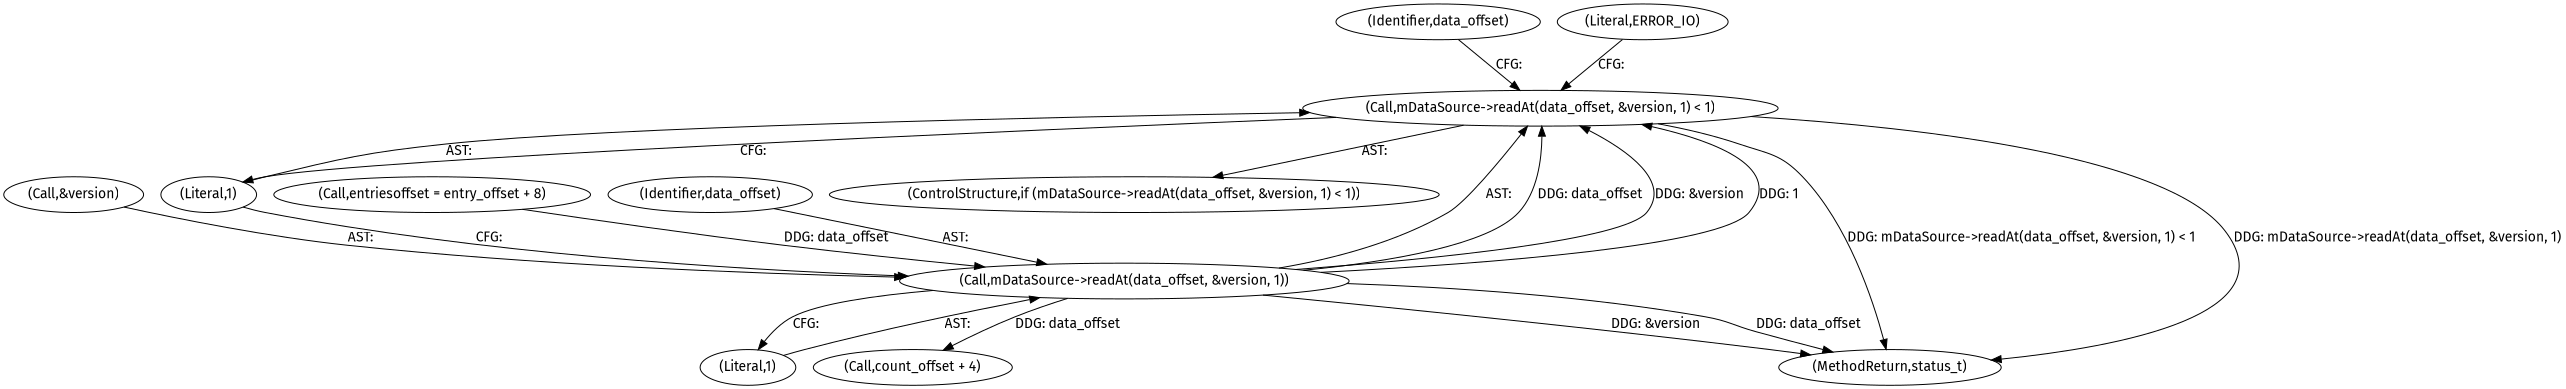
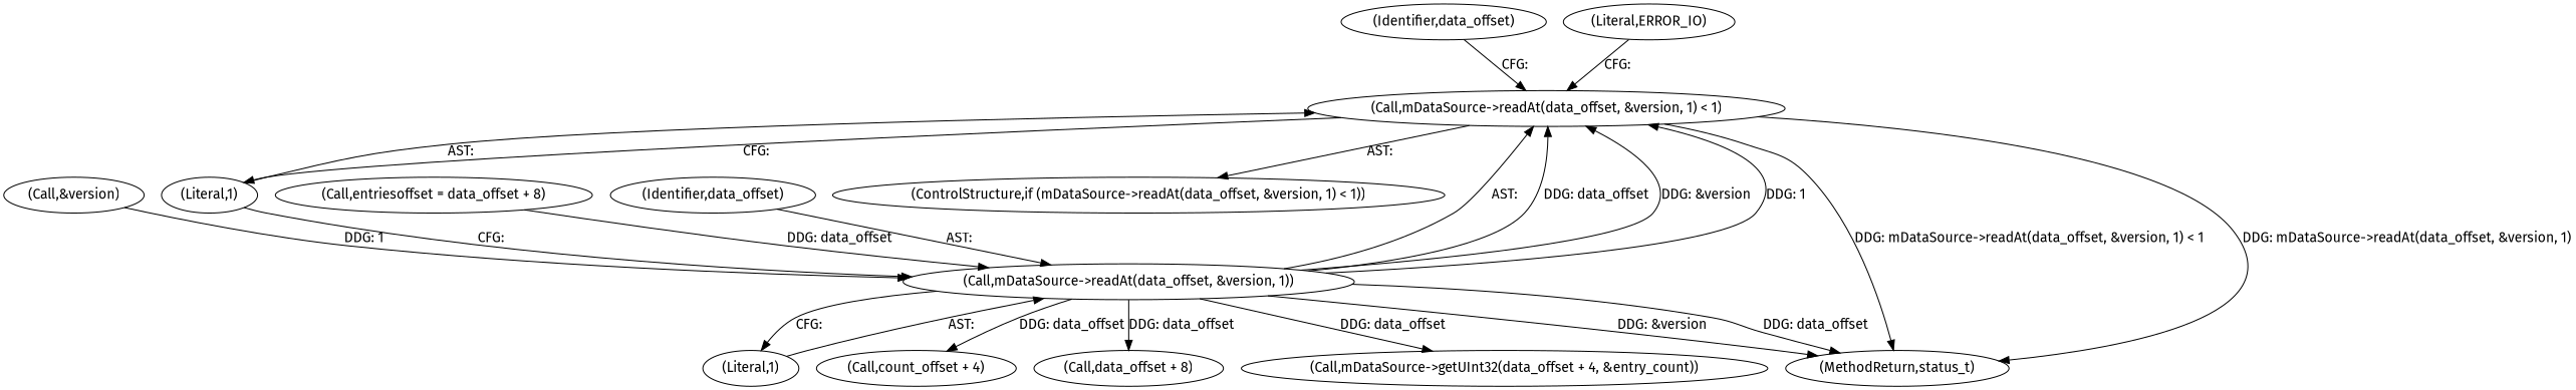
  digraph {
    fontname="Fira Sans"
    node [fontname="Fira Sans"]
    edge [fontname="Fira Sans"]
    n1 [label="(Call,mDataSource->readAt(data_offset, &version, 1) < 1)"]
    n2 [label="(Literal,1)"]
    n3 [label="(ControlStructure,if (mDataSource->readAt(data_offset, &version, 1) < 1))"]
    n4 [label="(MethodReturn,status_t)"]
    n5 [label="(Call,mDataSource->readAt(data_offset, &version, 1))"]
    n6 [label="(Literal,1)"]
    n7 [label="(Call,count_offset + 4)"]
-   n10 [label="(Call,entriesoffset = entry_offset + 8)"]
+   n8 [label="(Call,data_offset + 8)"]
+   n9 [label="(Call,mDataSource->getUInt32(data_offset + 4, &entry_count))"]
+   n10 [label="(Call,entriesoffset = data_offset + 8)"]
    n11 [label="(Identifier,data_offset)"]
    n12 [label="(Identifier,data_offset)"]
    n13 [label="(Call,&version)"]
    n14 [label="(Literal,ERROR_IO)"]
    n1 -> n2 [label="CFG: "]
    n1 -> n3 [label="AST: "]
    n1 -> n4 [label="DDG: mDataSource->readAt(data_offset, &version, 1)"]
    n1 -> n4 [label="DDG: mDataSource->readAt(data_offset, &version, 1) < 1"]
    n2 -> n1 [label="AST: "]
    n2 -> n5 [label="CFG: "]
    n5 -> n1 [label="AST: "]
    n5 -> n1 [label="DDG: data_offset"]
    n5 -> n1 [label="DDG: &version"]
    n5 -> n1 [label="DDG: 1"]
    n5 -> n4 [label="DDG: &version"]
    n5 -> n4 [label="DDG: data_offset"]
    n5 -> n6 [label="CFG: "]
    n5 -> n7 [label="DDG: data_offset"]
+   n5 -> n8 [label="DDG: data_offset"]
+   n5 -> n9 [label="DDG: data_offset"]
    n6 -> n5 [label="AST: "]
    n10 -> n5 [label="DDG: data_offset"]
    n11 -> n5 [label="AST: "]
    n12 -> n1 [label="CFG: "]
-   n13 -> n5 [label="AST: "]
+   n13 -> n5 [label="DDG: 1"]
    n14 -> n1 [label="CFG: "]
  }
